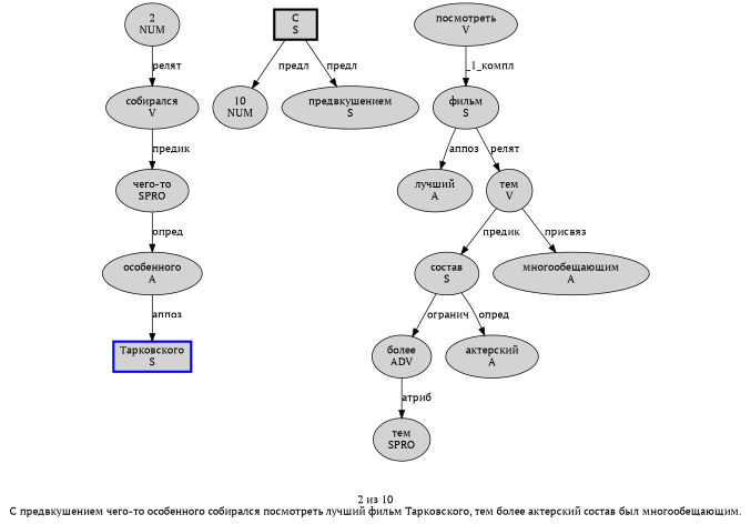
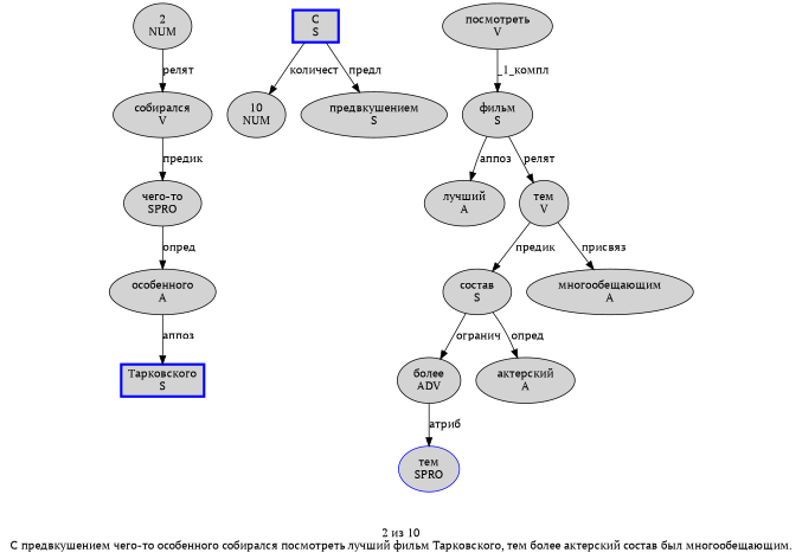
  digraph {
    fontname="PT Serif"
    label="2 из 10\nС предвкушением чего-то особенного собирался посмотреть лучший фильм Тарковского, тем более актерский состав был многообещающим."
    node [fillcolor=lightgray fontname="PT Serif" penwidth=1 shape=ellipse style=filled]
    edge [fontname="PT Serif"]
    n1 [label="2\nNUM"]
    n2 [label="собирался\nV"]
    n3 [label="чего-то\nSPRO"]
-   n4 [color=black label="С\nS" penwidth=3 shape=box]
+   n4 [color=blue label="С\nS" penwidth=3 shape=box]
    n5 [label="10\nNUM"]
    n6 [label="предвкушением\nS"]
    n7 [label="особенного\nA"]
    n8 [color=blue label="Тарковского\nS" penwidth=3 shape=box]
    n9 [label="посмотреть\nV"]
    n10 [label="фильм\nS"]
    n11 [label="лучший\nA"]
    n12 [label="тем\nV"]
    n13 [label="состав\nS"]
    n14 [label="многообещающим\nA"]
-   n15 [label="тем\nSPRO"]
+   n15 [label="тем\nSPRO" color=blue]
    n16 [label="более\nADV"]
    n17 [label="актерский\nA"]
    n1 -> n2 [label="релят"]
    n2 -> n3 [label="предик"]
    n3 -> n7 [label="опред"]
-   n4 -> n5 [label="предл"]
+   n4 -> n5 [label="количест"]
    n4 -> n6 [label="предл"]
    n7 -> n8 [label="аппоз"]
    n9 -> n10 [label="_1_компл"]
    n10 -> n11 [label="аппоз"]
    n10 -> n12 [label="релят"]
    n12 -> n13 [label="предик"]
    n12 -> n14 [label="присвяз"]
    n13 -> n16 [label="огранич"]
    n13 -> n17 [label="опред"]
    n16 -> n15 [label="атриб"]
  }
